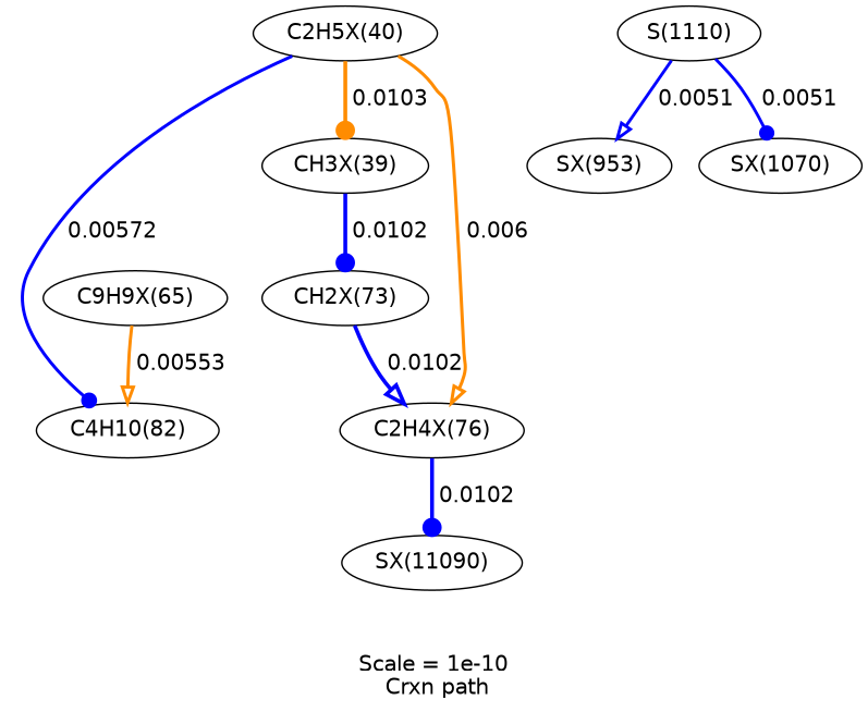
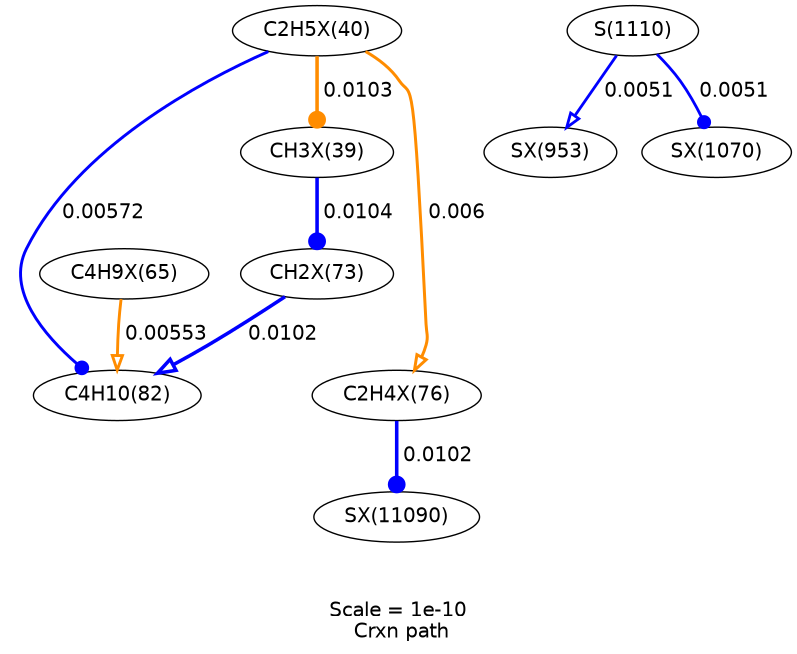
  digraph {
    fontname=Helvetica
    label="Scale = 1e-10\l Crxn path"
    node [fontname=Helvetica]
    edge [arrowhead=dot arrowsize=1.28 color=blue fontname=Helvetica style="setlinewidth(2.55)"]
    n1 [label="C2H5X(40)"]
    n2 [label="C4H10(82)"]
    n3 [label="CH3X(39)"]
    n4 [label="C2H4X(76)"]
    n5 [label="CH2X(73)"]
    n6 [label="SX(11090)"]
-   n7 [label="C9H9X(65)"]
+   n7 [label="C4H9X(65)"]
    n8 [label="S(1110)"]
    n9 [label="SX(953)"]
    n10 [label="SX(1070)"]
    n1 -> n2 [arrowsize=1.05 label=" 0.00572" style="setlinewidth(2.1)"]
    n1 -> n3 [color=darkorange label=" 0.0103"]
    n1 -> n4 [arrowhead=onormal arrowsize=1.07 color=darkorange label=" 0.006" style="setlinewidth(2.14)"]
-   n3 -> n5 [label=" 0.0102"]
+   n3 -> n5 [label=" 0.0104"]
    n4 -> n6 [arrowsize=1.27 label=" 0.0102" style="setlinewidth(2.54)"]
-   n5 -> n4 [arrowhead=onormal arrowsize=1.27 label=" 0.0102" style="setlinewidth(2.54)"]
+   n5 -> n2 [arrowhead=onormal arrowsize=1.27 label=" 0.0102" style="setlinewidth(2.54)"]
    n7 -> n2 [arrowhead=onormal arrowsize=1.04 color=darkorange label=" 0.00553" style="setlinewidth(2.08)"]
    n8 -> n9 [arrowhead=onormal arrowsize=1.01 label=" 0.0051" style="setlinewidth(2.01)"]
    n8 -> n10 [arrowsize=1.01 label=" 0.0051" style="setlinewidth(2.01)"]
  }
